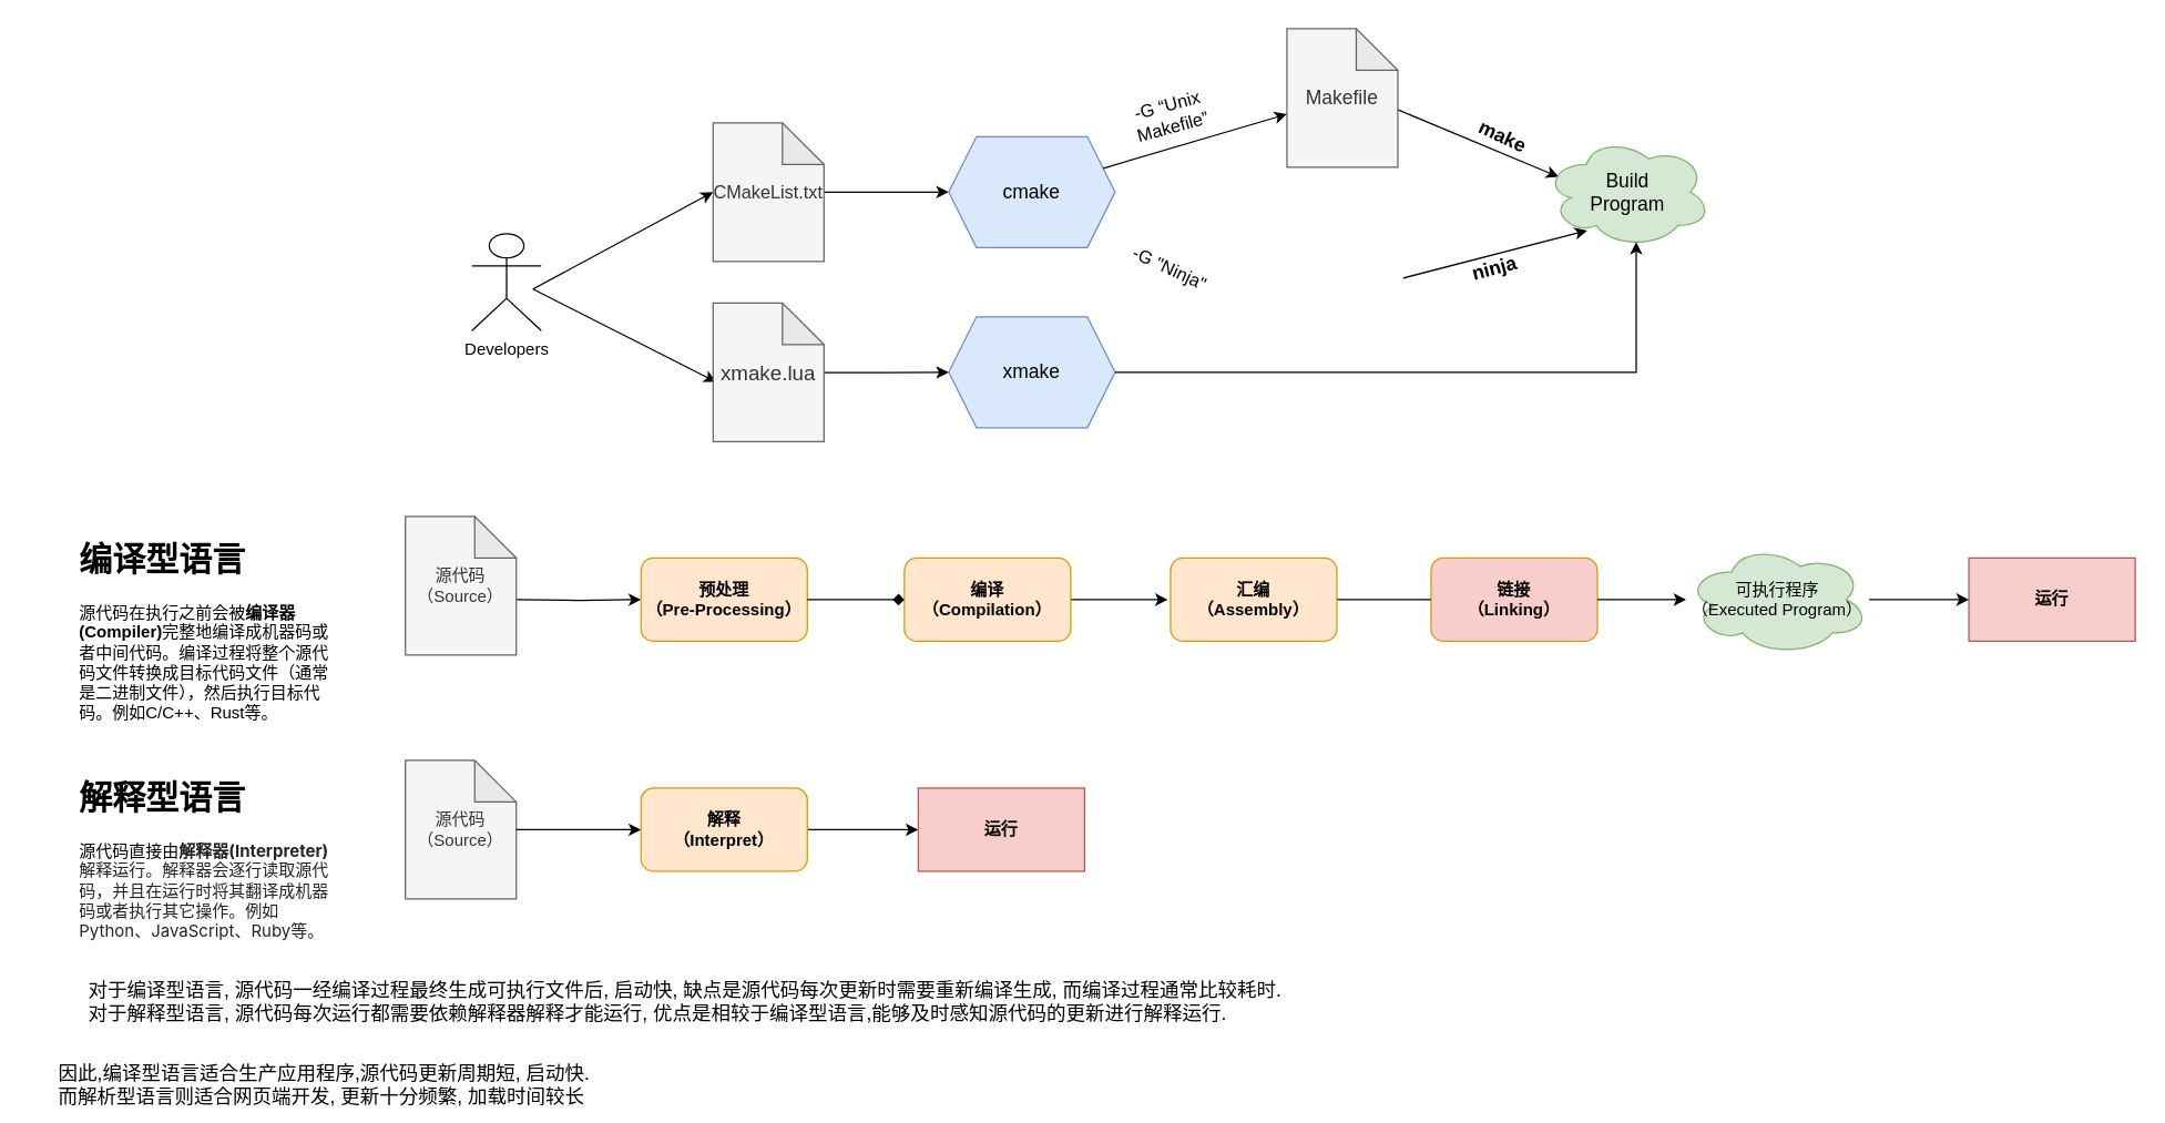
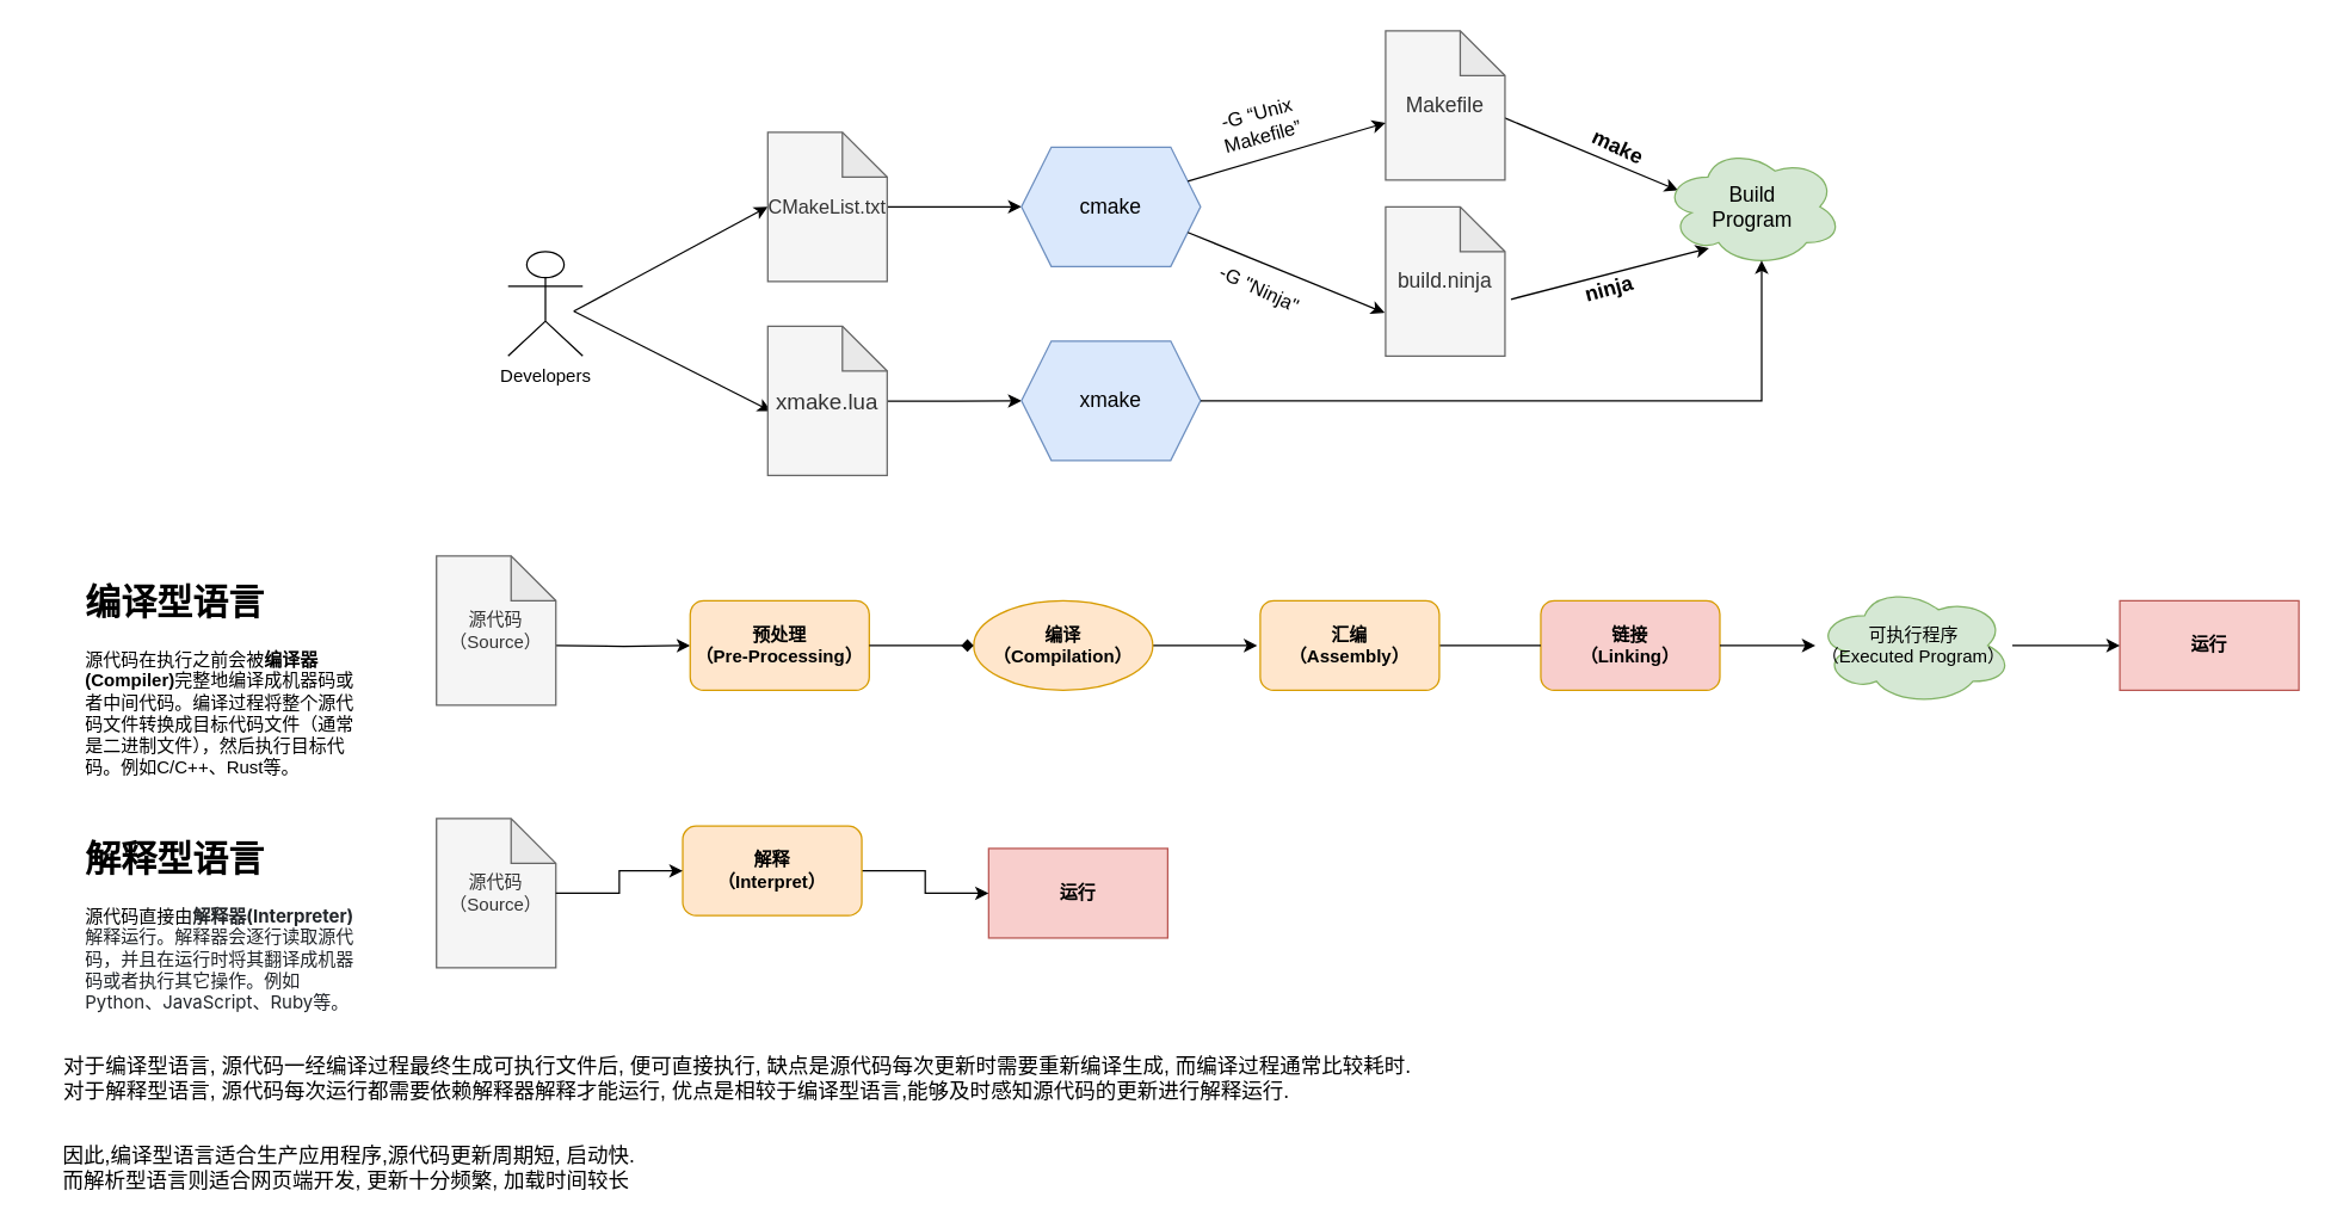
  <mxCell id="0" />
  <mxCell id="1" parent="0" />
  <mxCell id="2" value="" style="group" parent="1" vertex="1" connectable="0"><mxGeometry x="340" y="20" width="894" height="298" as="geometry" /></mxCell>
  <mxCell id="3" value="-G “Unix Makefile”" style="text;html=1;strokeColor=none;fillColor=none;align=center;verticalAlign=middle;whiteSpace=wrap;rounded=0;rotation=-15;fontSize=13;" parent="2" vertex="1"><mxGeometry x="469" y="48" width="70" height="30" as="geometry" /></mxCell>
  <mxCell id="4" value="-G &quot;Ninja&quot;" style="text;html=1;strokeColor=none;fillColor=none;align=center;verticalAlign=middle;whiteSpace=wrap;rounded=0;rotation=25;fontSize=13;" parent="2" vertex="1"><mxGeometry x="474" y="158" width="60" height="30" as="geometry" /></mxCell>
  <mxCell id="5" value="" style="endArrow=classic;html=1;rounded=0;exitX=0.975;exitY=0.577;exitDx=0;exitDy=0;exitPerimeter=0;" parent="2" source="20" edge="1"><mxGeometry relative="1" as="geometry"><mxPoint x="684" y="78" as="sourcePoint" /><mxPoint x="784" y="107" as="targetPoint" /><Array as="points" /></mxGeometry></mxCell>
  <mxCell id="6" value="" style="endArrow=classic;html=1;rounded=0;entryX=0.256;entryY=0.846;entryDx=0;entryDy=0;entryPerimeter=0;" parent="2" target="13" edge="1"><mxGeometry relative="1" as="geometry"><mxPoint x="672" y="180" as="sourcePoint" /><mxPoint x="784" y="148" as="targetPoint" /></mxGeometry></mxCell>
  <mxCell id="7" value="&lt;b&gt;&lt;font style=&quot;font-size: 14px;&quot;&gt;make&lt;/font&gt;&lt;/b&gt;" style="text;html=1;strokeColor=none;fillColor=none;align=center;verticalAlign=middle;whiteSpace=wrap;rounded=0;rotation=25;" parent="2" vertex="1"><mxGeometry x="714" y="63" width="60" height="30" as="geometry" /></mxCell>
  <mxCell id="8" value="&lt;b style=&quot;font-size: 14px;&quot;&gt;ninja&lt;/b&gt;" style="text;html=1;strokeColor=none;fillColor=none;align=center;verticalAlign=middle;whiteSpace=wrap;rounded=0;rotation=-15;fontSize=14;" parent="2" vertex="1"><mxGeometry x="708" y="158" width="60" height="30" as="geometry" /></mxCell>
  <mxCell id="9" value="" style="edgeStyle=orthogonalEdgeStyle;rounded=0;orthogonalLoop=1;jettySize=auto;html=1;" parent="2" source="18" edge="1"><mxGeometry relative="1" as="geometry"><mxPoint x="344" y="118" as="targetPoint" /><mxPoint x="294" y="118" as="sourcePoint" /></mxGeometry></mxCell>
  <mxCell id="10" value="" style="edgeStyle=orthogonalEdgeStyle;rounded=0;orthogonalLoop=1;jettySize=auto;html=1;exitX=0.979;exitY=0.503;exitDx=0;exitDy=0;exitPerimeter=0;" parent="2" source="19" edge="1"><mxGeometry relative="1" as="geometry"><mxPoint x="344" y="248" as="targetPoint" /><mxPoint x="294" y="248" as="sourcePoint" /></mxGeometry></mxCell>
  <mxCell id="11" value="&lt;font style=&quot;font-size: 14px;&quot;&gt;cmake&lt;/font&gt;" style="shape=hexagon;perimeter=hexagonPerimeter2;whiteSpace=wrap;html=1;fixedSize=1;fillColor=#dae8fc;strokeColor=#6c8ebf;" parent="2" vertex="1"><mxGeometry x="344" y="78" width="120" height="80" as="geometry" /></mxCell>
  <mxCell id="12" value="&lt;font style=&quot;font-size: 14px;&quot;&gt;xmake&lt;/font&gt;" style="shape=hexagon;perimeter=hexagonPerimeter2;whiteSpace=wrap;html=1;fixedSize=1;fillColor=#dae8fc;strokeColor=#6c8ebf;" parent="2" vertex="1"><mxGeometry x="344" y="208" width="120" height="80" as="geometry" /></mxCell>
  <mxCell id="13" value="&lt;font style=&quot;font-size: 14px;&quot;&gt;Build&lt;br&gt;Program&lt;/font&gt;" style="ellipse;shape=cloud;whiteSpace=wrap;html=1;fillColor=#d5e8d4;strokeColor=#82b366;" parent="2" vertex="1"><mxGeometry x="774" y="78" width="120" height="80" as="geometry" /></mxCell>
  <mxCell id="14" value="" style="endArrow=classic;html=1;rounded=0;exitX=1;exitY=0.5;exitDx=0;exitDy=0;entryX=0.55;entryY=0.95;entryDx=0;entryDy=0;entryPerimeter=0;" parent="2" source="12" target="13" edge="1"><mxGeometry relative="1" as="geometry"><mxPoint x="504" y="248" as="sourcePoint" /><mxPoint x="834" y="248" as="targetPoint" /><Array as="points"><mxPoint x="840" y="248" /></Array></mxGeometry></mxCell>
  <mxCell id="15" value="Developers" style="shape=umlActor;verticalLabelPosition=bottom;verticalAlign=top;html=1;outlineConnect=0;" parent="2" vertex="1"><mxGeometry y="148" width="50" height="70" as="geometry" /></mxCell>
  <mxCell id="16" value="" style="endArrow=classic;html=1;rounded=0;entryX=0;entryY=0.5;entryDx=0;entryDy=0;" parent="2" edge="1"><mxGeometry relative="1" as="geometry"><mxPoint x="44" y="188" as="sourcePoint" /><mxPoint x="174" y="118" as="targetPoint" /></mxGeometry></mxCell>
  <mxCell id="17" value="" style="endArrow=classic;html=1;rounded=0;entryX=0.019;entryY=0.617;entryDx=0;entryDy=0;entryPerimeter=0;" parent="2" edge="1"><mxGeometry relative="1" as="geometry"><mxPoint x="44" y="188" as="sourcePoint" /><mxPoint x="176.28" y="255.02" as="targetPoint" /></mxGeometry></mxCell>
  <mxCell id="18" value="&lt;font style=&quot;font-size: 13px;&quot;&gt;CMakeList.txt&lt;/font&gt;" style="shape=note;whiteSpace=wrap;html=1;backgroundOutline=1;darkOpacity=0.05;fillColor=#f5f5f5;fontColor=#333333;strokeColor=#666666;" parent="2" vertex="1"><mxGeometry x="174" y="68" width="80" height="100" as="geometry" /></mxCell>
  <mxCell id="19" value="&lt;font style=&quot;font-size: 15px;&quot;&gt;xmake.lua&lt;/font&gt;" style="shape=note;whiteSpace=wrap;html=1;backgroundOutline=1;darkOpacity=0.05;fillColor=#f5f5f5;fontColor=#333333;strokeColor=#666666;" parent="2" vertex="1"><mxGeometry x="174" y="198" width="80" height="100" as="geometry" /></mxCell>
  <mxCell id="20" value="&lt;font style=&quot;font-size: 14px;&quot;&gt;Makefile&lt;/font&gt;" style="shape=note;whiteSpace=wrap;html=1;backgroundOutline=1;darkOpacity=0.05;fillColor=#f5f5f5;strokeColor=#666666;fontColor=#333333;" parent="2" vertex="1"><mxGeometry x="588" width="80" height="100" as="geometry" /></mxCell>
  <mxCell id="21" value="" style="endArrow=classic;html=1;rounded=0;exitX=1;exitY=0.25;exitDx=0;exitDy=0;" parent="2" source="11" target="20" edge="1"><mxGeometry relative="1" as="geometry"><mxPoint x="464" y="108" as="sourcePoint" /><mxPoint x="564" y="78" as="targetPoint" /><Array as="points" /></mxGeometry></mxCell>
+ <mxCell id="22" value="&lt;font style=&quot;font-size: 14px;&quot;&gt;build.ninja&lt;/font&gt;" style="shape=note;whiteSpace=wrap;html=1;backgroundOutline=1;darkOpacity=0.05;fillColor=#f5f5f5;strokeColor=#666666;fontColor=#333333;" parent="2" vertex="1"><mxGeometry x="588" y="118" width="80" height="100" as="geometry" /></mxCell>
+ <mxCell id="23" value="" style="endArrow=classic;html=1;rounded=0;entryX=-0.008;entryY=0.71;entryDx=0;entryDy=0;exitX=1;exitY=0.75;exitDx=0;exitDy=0;entryPerimeter=0;" parent="2" source="11" target="22" edge="1"><mxGeometry relative="1" as="geometry"><mxPoint x="464" y="133" as="sourcePoint" /><mxPoint x="564" y="158" as="targetPoint" /><Array as="points" /></mxGeometry></mxCell>
  <mxCell id="24" value="" style="group" parent="1" vertex="1" connectable="0"><mxGeometry x="52" y="372" width="1488" height="320" as="geometry" /></mxCell>
  <mxCell id="25" value="&lt;b&gt;运行&lt;/b&gt;" style="rounded=0;whiteSpace=wrap;html=1;fillColor=#f8cecc;strokeColor=#b85450;container=0;" parent="24" vertex="1"><mxGeometry x="1368" y="30" width="120" height="60" as="geometry" /></mxCell>
  <mxCell id="26" value="&lt;b&gt;运行&lt;/b&gt;" style="whiteSpace=wrap;html=1;fillColor=#f8cecc;strokeColor=#b85450;rounded=0;container=0;" parent="24" vertex="1"><mxGeometry x="610" y="196" width="120" height="60" as="geometry" /></mxCell>
  <mxCell id="27" value="" style="edgeStyle=orthogonalEdgeStyle;rounded=0;orthogonalLoop=1;jettySize=auto;html=1;" parent="24" source="41" target="26" edge="1"><mxGeometry relative="1" as="geometry" /></mxCell>
  <mxCell id="28" value="" style="edgeStyle=orthogonalEdgeStyle;rounded=0;orthogonalLoop=1;jettySize=auto;html=1;" parent="24" source="38" target="25" edge="1"><mxGeometry relative="1" as="geometry" /></mxCell>
  <mxCell id="29" value="&lt;h1&gt;编译型语言&lt;/h1&gt;&lt;p&gt;源代码在执行之前会被&lt;b&gt;编译器(Compiler)&lt;/b&gt;完整地编译成机器码或者中间代码。编译过程将整个源代码文件转换成目标代码文件（通常是二进制文件），然后执行目标代码。例如C/C++、Rust等。&lt;br&gt;&lt;/p&gt;" style="text;html=1;strokeColor=none;fillColor=none;spacing=5;spacingTop=-20;whiteSpace=wrap;overflow=hidden;rounded=0;container=0;" parent="24" vertex="1"><mxGeometry y="12" width="192" height="140" as="geometry" /></mxCell>
  <mxCell id="30" value="&lt;h1&gt;解释型语言&lt;/h1&gt;&lt;p style=&quot;&quot;&gt;源代码直接由&lt;span style=&quot;box-sizing: border-box; font-weight: bolder; color: rgb(33, 37, 41); font-family: -apple-system, BlinkMacSystemFont, &amp;quot;Segoe UI&amp;quot;, Roboto, &amp;quot;Helvetica Neue&amp;quot;, Arial, &amp;quot;Noto Sans&amp;quot;, &amp;quot;Liberation Sans&amp;quot;, sans-serif, &amp;quot;Apple Color Emoji&amp;quot;, &amp;quot;Segoe UI Emoji&amp;quot;, &amp;quot;Segoe UI Symbol&amp;quot;, &amp;quot;Noto Color Emoji&amp;quot;;&quot;&gt;解释器(Interpreter)&lt;/span&gt;&lt;span style=&quot;color: rgb(33, 37, 41); font-family: -apple-system, BlinkMacSystemFont, &amp;quot;Segoe UI&amp;quot;, Roboto, &amp;quot;Helvetica Neue&amp;quot;, Arial, &amp;quot;Noto Sans&amp;quot;, &amp;quot;Liberation Sans&amp;quot;, sans-serif, &amp;quot;Apple Color Emoji&amp;quot;, &amp;quot;Segoe UI Emoji&amp;quot;, &amp;quot;Segoe UI Symbol&amp;quot;, &amp;quot;Noto Color Emoji&amp;quot;;&quot;&gt;解释运行。解释器会逐行读取源代码，并且在运行时将其翻译成机器码或者执行其它操作。例如Python、JavaScript、Ruby等。&lt;/span&gt;&lt;/p&gt;" style="text;html=1;strokeColor=none;fillColor=none;spacing=5;spacingTop=-20;whiteSpace=wrap;overflow=hidden;rounded=0;container=0;" parent="24" vertex="1"><mxGeometry y="184" width="192" height="136" as="geometry" /></mxCell>
  <mxCell id="31" value="" style="edgeStyle=orthogonalEdgeStyle;rounded=0;orthogonalLoop=1;jettySize=auto;html=1;" parent="24" target="32" edge="1"><mxGeometry relative="1" as="geometry"><mxPoint x="320" y="60" as="sourcePoint" /></mxGeometry></mxCell>
  <mxCell id="32" value="&lt;b&gt;预处理&lt;br&gt;（Pre-Processing）&lt;/b&gt;" style="rounded=1;whiteSpace=wrap;html=1;fillColor=#ffe6cc;strokeColor=#d79b00;gradientColor=none;container=0;" parent="24" vertex="1"><mxGeometry x="410" y="30" width="120" height="60" as="geometry" /></mxCell>
  <mxCell id="33" value="" style="edgeStyle=orthogonalEdgeStyle;rounded=0;orthogonalLoop=1;jettySize=auto;html=1;" parent="24" source="34" edge="1"><mxGeometry relative="1" as="geometry"><mxPoint x="790" y="60" as="targetPoint" /></mxGeometry></mxCell>
- <mxCell id="34" value="&lt;b&gt;编译&lt;br&gt;（Compilation）&lt;/b&gt;" style="rounded=1;whiteSpace=wrap;html=1;fillColor=#ffe6cc;strokeColor=#d79b00;container=0;" parent="24" vertex="1"><mxGeometry x="600" y="30" width="120" height="60" as="geometry" /></mxCell>
+ <mxCell id="34" value="&lt;b&gt;编译&lt;br&gt;（Compilation）&lt;/b&gt;" style="ellipse;whiteSpace=wrap;html=1;fillColor=#ffe6cc;strokeColor=#d79b00;container=0;" parent="24" vertex="1"><mxGeometry x="600" y="30" width="120" height="60" as="geometry" /></mxCell>
  <mxCell id="35" value="" style="edgeStyle=orthogonalEdgeStyle;rounded=0;orthogonalLoop=1;jettySize=auto;html=1;endArrow=diamond;" parent="24" source="32" target="34" edge="1"><mxGeometry relative="1" as="geometry" /></mxCell>
  <mxCell id="36" value="&lt;b&gt;链接&lt;br&gt;（Linking）&lt;/b&gt;" style="rounded=1;whiteSpace=wrap;html=1;fillColor=#f8cecc;strokeColor=#d79b00;container=0;" parent="24" vertex="1"><mxGeometry x="980" y="30" width="120" height="60" as="geometry" /></mxCell>
  <mxCell id="37" value="源代码&lt;br&gt;（Source）" style="shape=note;whiteSpace=wrap;html=1;backgroundOutline=1;darkOpacity=0.05;fillColor=#f5f5f5;fontColor=#333333;strokeColor=#666666;container=0;" parent="24" vertex="1"><mxGeometry x="240" width="80" height="100" as="geometry" /></mxCell>
  <mxCell id="38" value="可执行程序&lt;br&gt;（Executed Program）" style="ellipse;shape=cloud;whiteSpace=wrap;html=1;fillColor=#d5e8d4;strokeColor=#82b366;container=0;" parent="24" vertex="1"><mxGeometry x="1164" y="20" width="132" height="80" as="geometry" /></mxCell>
  <mxCell id="39" style="edgeStyle=orthogonalEdgeStyle;rounded=0;orthogonalLoop=1;jettySize=auto;html=1;exitX=1;exitY=0.5;exitDx=0;exitDy=0;" parent="24" source="36" target="38" edge="1"><mxGeometry relative="1" as="geometry"><mxPoint x="1113" y="60" as="sourcePoint" /><mxPoint x="1188" y="56" as="targetPoint" /></mxGeometry></mxCell>
  <mxCell id="40" value="源代码&lt;br&gt;（Source）" style="shape=note;whiteSpace=wrap;html=1;backgroundOutline=1;darkOpacity=0.05;fillColor=#f5f5f5;fontColor=#333333;strokeColor=#666666;container=0;" parent="24" vertex="1"><mxGeometry x="240" y="176" width="80" height="100" as="geometry" /></mxCell>
- <mxCell id="41" value="&lt;b&gt;解释&lt;br&gt;（Interpret）&lt;/b&gt;" style="whiteSpace=wrap;html=1;fillColor=#ffe6cc;strokeColor=#d79b00;rounded=1;container=0;" parent="24" vertex="1"><mxGeometry x="410" y="196" width="120" height="60" as="geometry" /></mxCell>
+ <mxCell id="41" value="&lt;b&gt;解释&lt;br&gt;（Interpret）&lt;/b&gt;" style="whiteSpace=wrap;html=1;fillColor=#ffe6cc;strokeColor=#d79b00;rounded=1;container=0;" parent="24" vertex="1"><mxGeometry x="405" y="181" width="120" height="60" as="geometry" /></mxCell>
  <mxCell id="42" value="" style="edgeStyle=orthogonalEdgeStyle;rounded=0;orthogonalLoop=1;jettySize=auto;html=1;" parent="24" source="40" target="41" edge="1"><mxGeometry relative="1" as="geometry" /></mxCell>
  <mxCell id="43" style="edgeStyle=orthogonalEdgeStyle;rounded=0;orthogonalLoop=1;jettySize=auto;html=1;exitX=1;exitY=0.5;exitDx=0;exitDy=0;entryX=0;entryY=0.5;entryDx=0;entryDy=0;endArrow=none;" parent="24" source="44" target="36" edge="1"><mxGeometry relative="1" as="geometry" /></mxCell>
  <mxCell id="44" value="&lt;b&gt;汇编&lt;br&gt;（Assembly）&lt;/b&gt;" style="rounded=1;whiteSpace=wrap;html=1;fillColor=#ffe6cc;strokeColor=#d79b00;container=0;" parent="24" vertex="1"><mxGeometry x="792" y="30" width="120" height="60" as="geometry" /></mxCell>
- <mxCell id="45" value="&lt;div style=&quot;text-align: left;&quot;&gt;&lt;span style=&quot;font-size: 14px; background-color: initial;&quot;&gt;对于编译型语言, 源代码一经编译过程最终生成可执行文件后, 启动快, 缺点是源代码每次更新时需要重新编译生成, 而编译过程通常比较耗时.&lt;/span&gt;&lt;/div&gt;&lt;font style=&quot;font-size: 14px;&quot;&gt;&lt;div style=&quot;text-align: left;&quot;&gt;&lt;span style=&quot;background-color: initial;&quot;&gt;对于解释型语言, 源代码每次运行都需要依赖解释器解释才能运行, 优点是相较于编译型语言,能够及时感知源代码的更新进行解释运行.&lt;/span&gt;&lt;/div&gt;&lt;/font&gt;" style="text;html=1;align=center;verticalAlign=middle;whiteSpace=wrap;rounded=0;" vertex="1" parent="1"><mxGeometry x="20" y="716" width="948" height="12" as="geometry" /></mxCell>
+ <mxCell id="45" value="&lt;div style=&quot;text-align: left;&quot;&gt;&lt;span style=&quot;font-size: 14px; background-color: initial;&quot;&gt;对于编译型语言, 源代码一经编译过程最终生成可执行文件后, 便可直接执行, 缺点是源代码每次更新时需要重新编译生成, 而编译过程通常比较耗时.&lt;/span&gt;&lt;/div&gt;&lt;font style=&quot;font-size: 14px;&quot;&gt;&lt;div style=&quot;text-align: left;&quot;&gt;&lt;span style=&quot;background-color: initial;&quot;&gt;对于解释型语言, 源代码每次运行都需要依赖解释器解释才能运行, 优点是相较于编译型语言,能够及时感知源代码的更新进行解释运行.&lt;/span&gt;&lt;/div&gt;&lt;/font&gt;" style="text;html=1;align=center;verticalAlign=middle;whiteSpace=wrap;rounded=0;" vertex="1" parent="1"><mxGeometry x="20" y="716" width="948" height="12" as="geometry" /></mxCell>
  <mxCell id="46" value="&lt;font style=&quot;font-size: 14px;&quot;&gt;因此,编译型语言适合生产应用程序,源代码更新周期短, 启动快.&lt;br&gt;而解析型语言则适合网页端开发, 更新十分频繁, 加载时间较长&lt;/font&gt;" style="text;html=1;align=left;verticalAlign=middle;whiteSpace=wrap;rounded=0;" vertex="1" parent="1"><mxGeometry x="40" y="776" width="636" height="12" as="geometry" /></mxCell>
